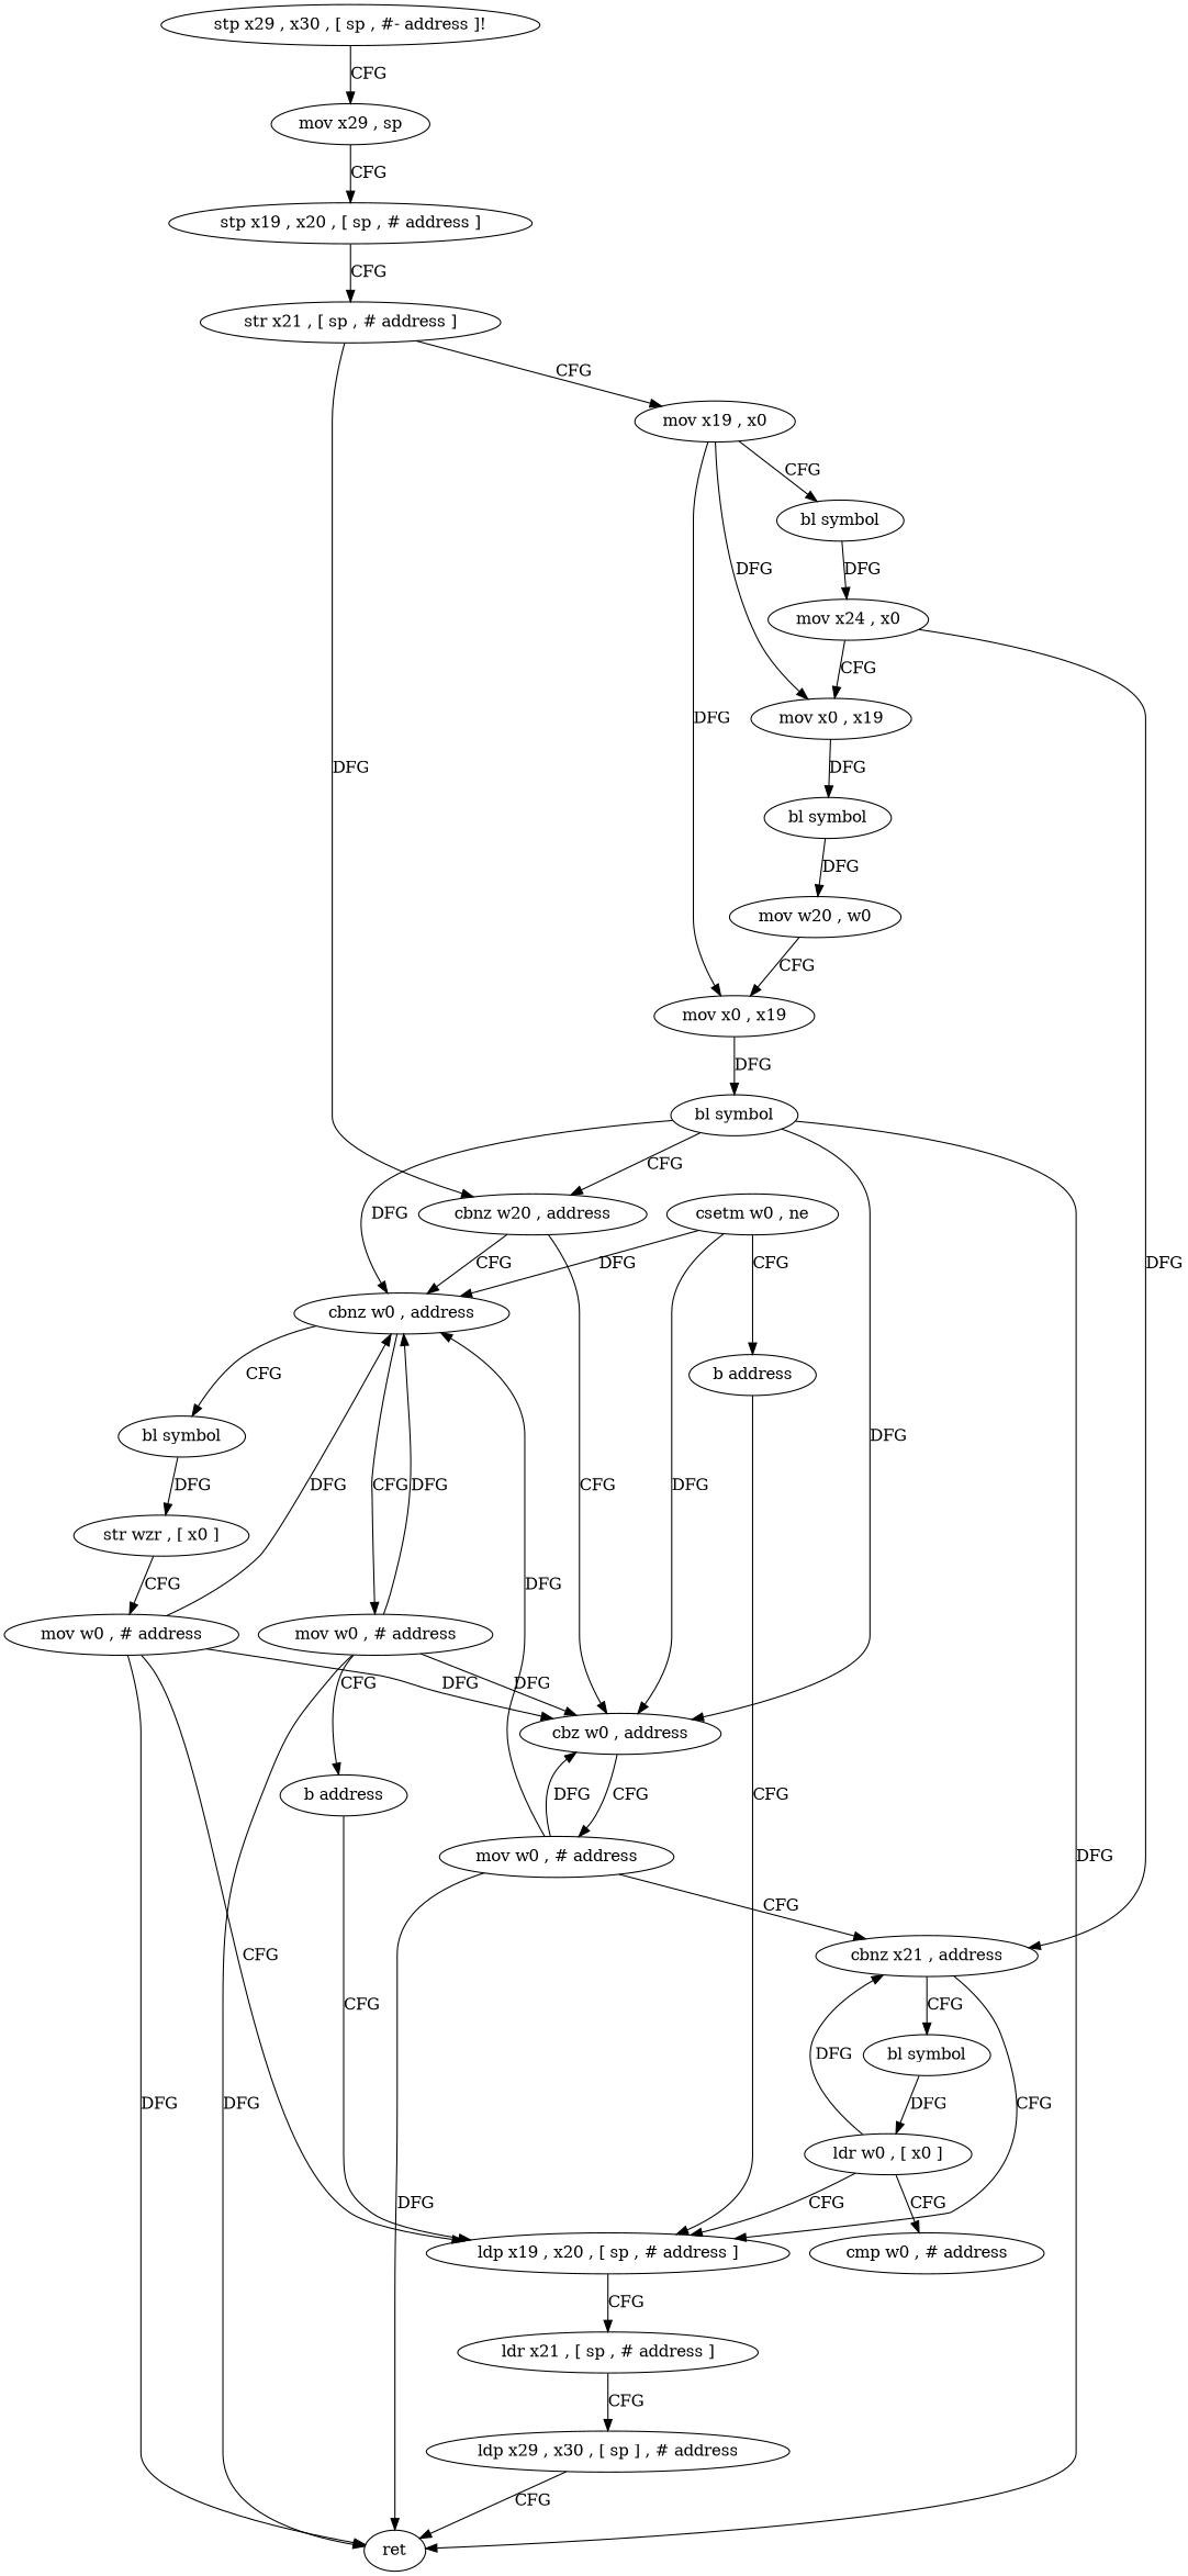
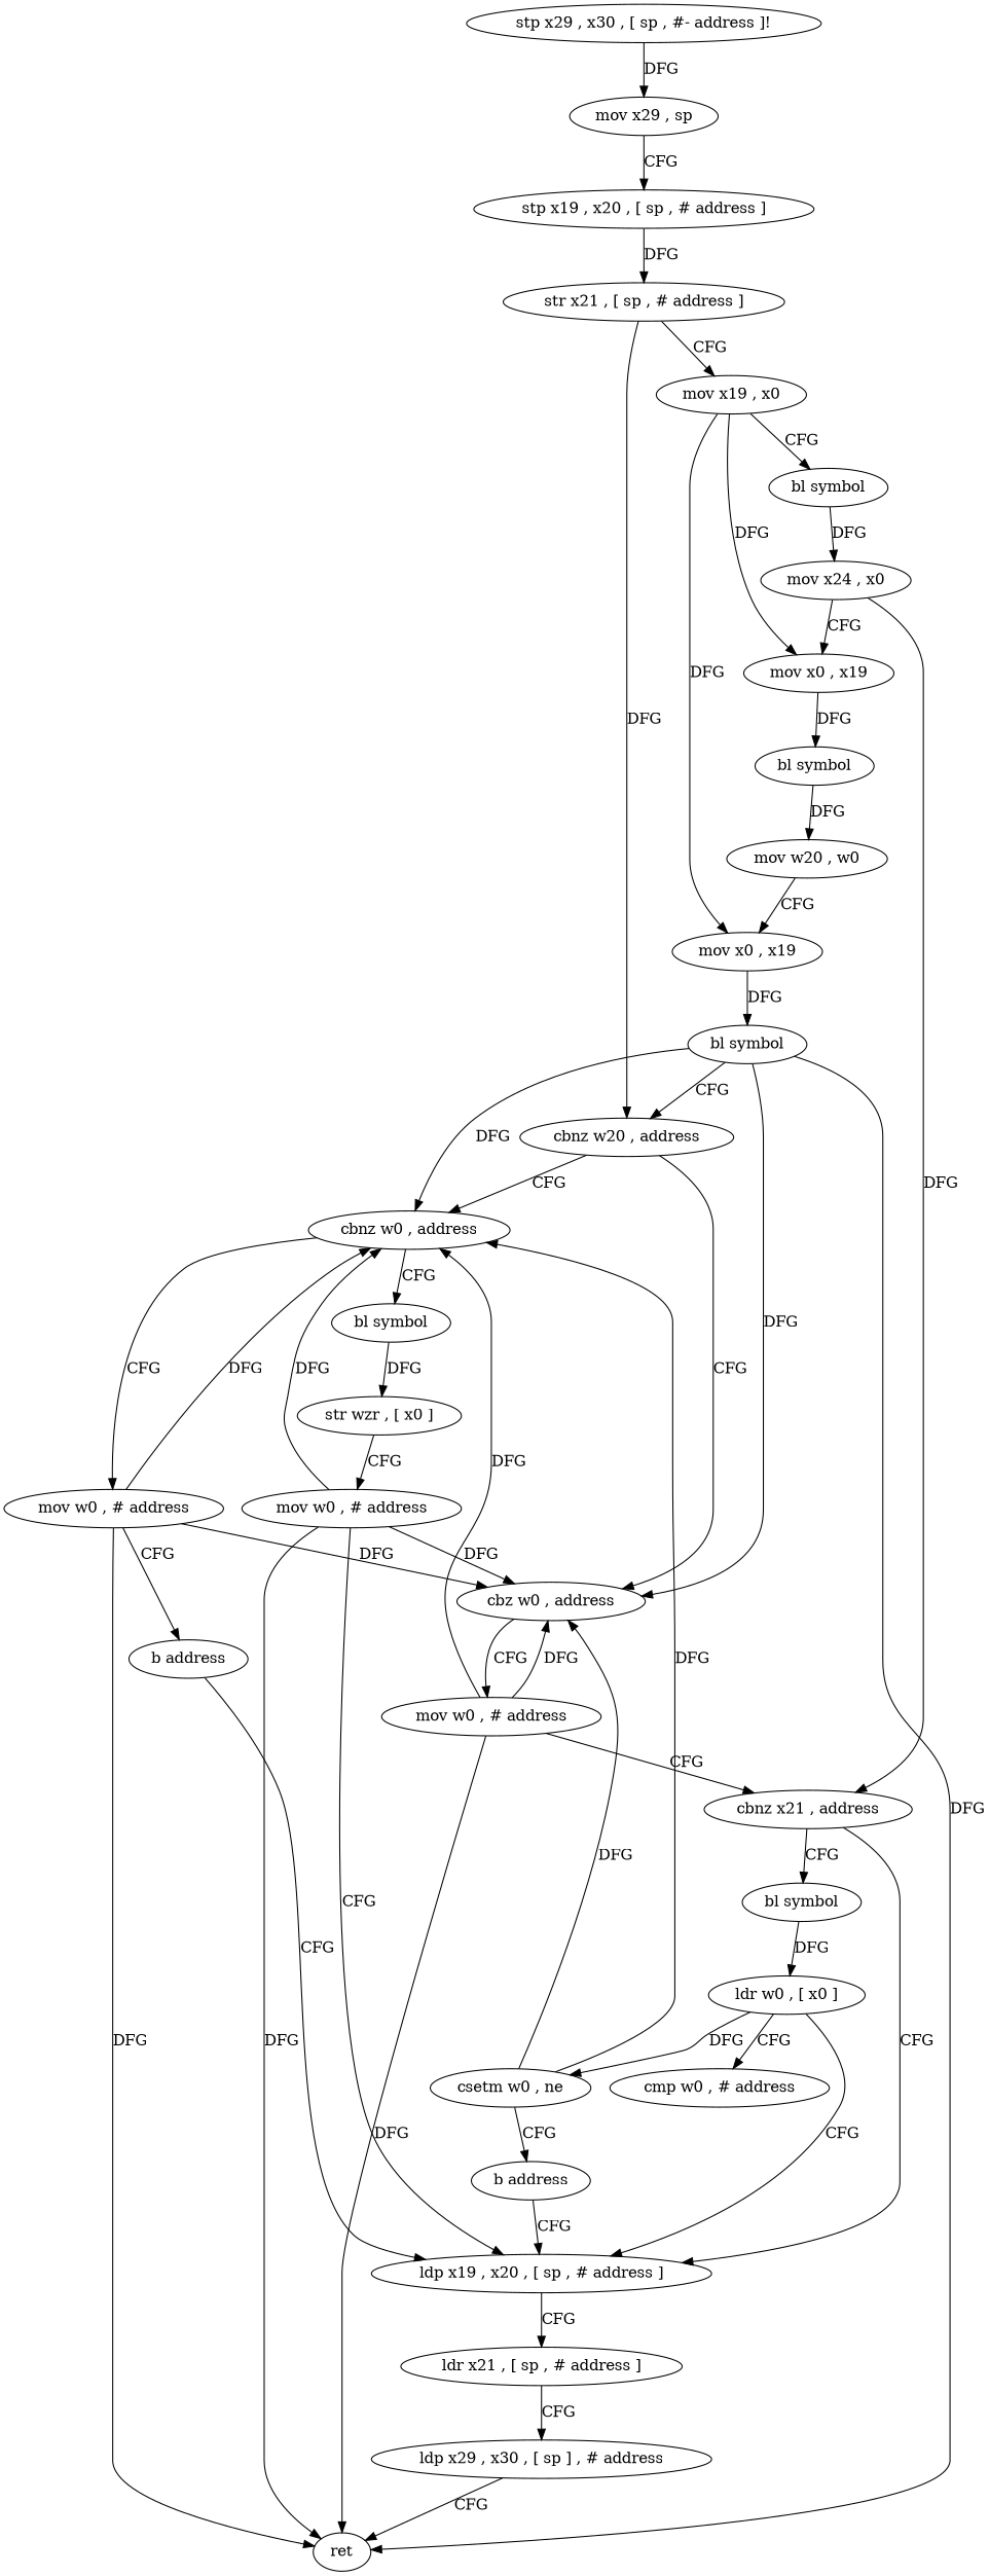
  digraph {
    n1 [label="stp x29 , x30 , [ sp , #- address ]!"]
    n2 [label="mov x29 , sp"]
    n3 [label="stp x19 , x20 , [ sp , # address ]"]
    n4 [label="str x21 , [ sp , # address ]"]
    n5 [label="mov x19 , x0"]
    n6 [label="cbnz w20 , address"]
    n7 [label="bl symbol"]
    n8 [label="mov x0 , x19"]
    n9 [label="mov x0 , x19"]
    n10 [label="mov x24 , x0"]
    n11 [label="bl symbol"]
    n12 [label="bl symbol"]
    n13 [label="cbnz x21 , address"]
    n14 [label="ldp x19 , x20 , [ sp , # address ]"]
    n15 [label="bl symbol"]
    n16 [label="mov w20 , w0"]
    n17 [label="cbnz w0 , address"]
    n18 [label="cbz w0 , address"]
    n19 [label=ret]
    n20 [label="mov w0 , # address"]
    n21 [label="bl symbol"]
    n22 [label="mov w0 , # address"]
    n23 [label="b address"]
    n24 [label="str wzr , [ x0 ]"]
    n25 [label="ldr x21 , [ sp , # address ]"]
    n26 [label="mov w0 , # address"]
    n27 [label="ldp x29 , x30 , [ sp ] , # address"]
    n28 [label="ldr w0 , [ x0 ]"]
    n29 [label="cmp w0 , # address"]
    n30 [label="csetm w0 , ne"]
    n31 [label="b address"]
-   n1 -> n2 [label=CFG]
+   n1 -> n2 [label=DFG]
    n2 -> n3 [label=CFG]
-   n3 -> n4 [label=CFG]
+   n3 -> n4 [label=DFG]
    n4 -> n5 [label=CFG]
    n4 -> n6 [label=DFG]
    n5 -> n7 [label=CFG]
    n5 -> n8 [label=DFG]
    n5 -> n9 [label=DFG]
    n6 -> n17 [label=CFG]
    n6 -> n18 [label=CFG]
    n7 -> n10 [label=DFG]
    n8 -> n11 [label=DFG]
    n9 -> n12 [label=DFG]
    n10 -> n8 [label=CFG]
    n10 -> n13 [label=DFG]
    n11 -> n16 [label=DFG]
    n12 -> n6 [label=CFG]
    n12 -> n17 [label=DFG]
    n12 -> n18 [label=DFG]
    n12 -> n19 [label=DFG]
    n13 -> n14 [label=CFG]
    n13 -> n15 [label=CFG]
    n14 -> n25 [label=CFG]
    n15 -> n28 [label=DFG]
    n16 -> n9 [label=CFG]
    n17 -> n20 [label=CFG]
    n17 -> n21 [label=CFG]
    n18 -> n22 [label=CFG]
    n20 -> n17 [label=DFG]
    n20 -> n18 [label=DFG]
    n20 -> n19 [label=DFG]
    n20 -> n23 [label=CFG]
    n21 -> n24 [label=DFG]
    n22 -> n13 [label=CFG]
    n22 -> n17 [label=DFG]
    n22 -> n18 [label=DFG]
    n22 -> n19 [label=DFG]
    n23 -> n14 [label=CFG]
    n24 -> n26 [label=CFG]
    n25 -> n27 [label=CFG]
    n26 -> n14 [label=CFG]
    n26 -> n17 [label=DFG]
    n26 -> n18 [label=DFG]
    n26 -> n19 [label=DFG]
    n27 -> n19 [label=CFG]
    n28 -> n14 [label=CFG]
    n28 -> n29 [label=CFG]
-   n28 -> n13 [label=DFG]
+   n28 -> n30 [label=DFG]
    n30 -> n17 [label=DFG]
    n30 -> n18 [label=DFG]
    n30 -> n31 [label=CFG]
    n31 -> n14 [label=CFG]
  }
